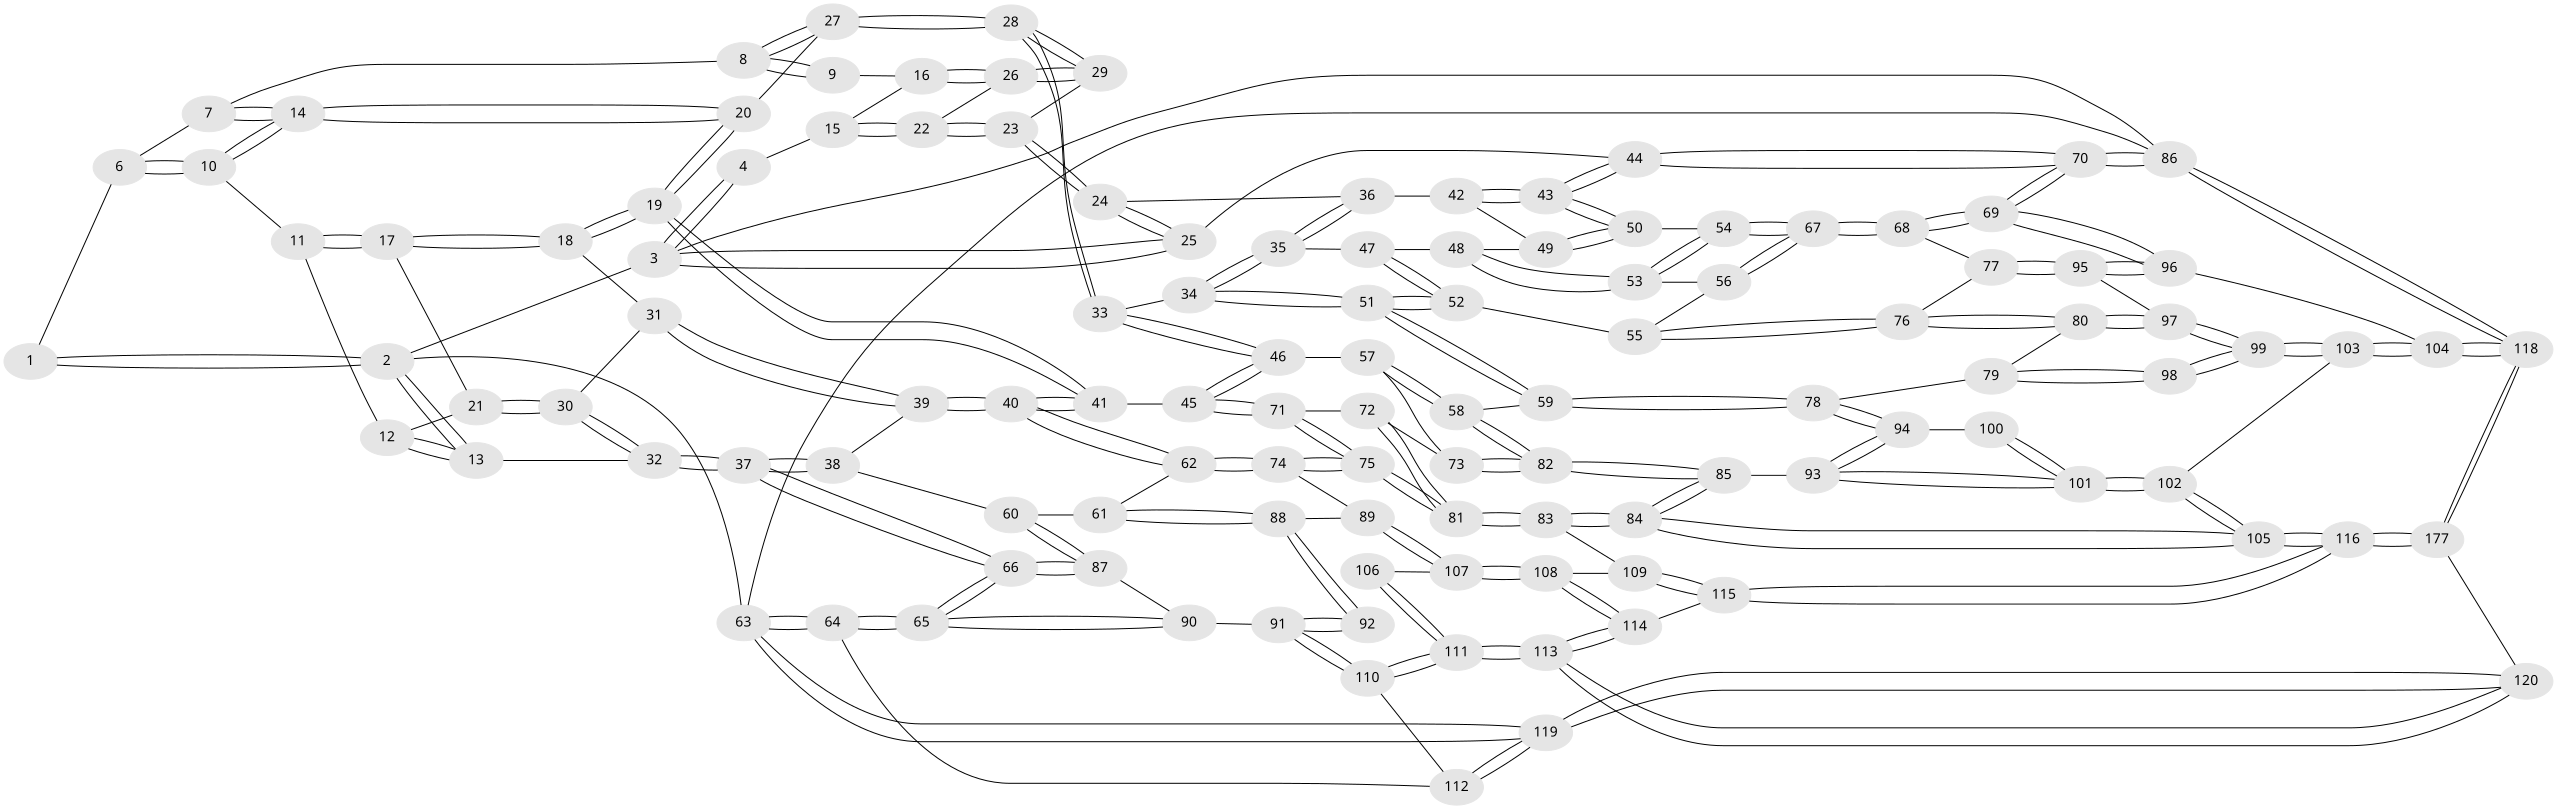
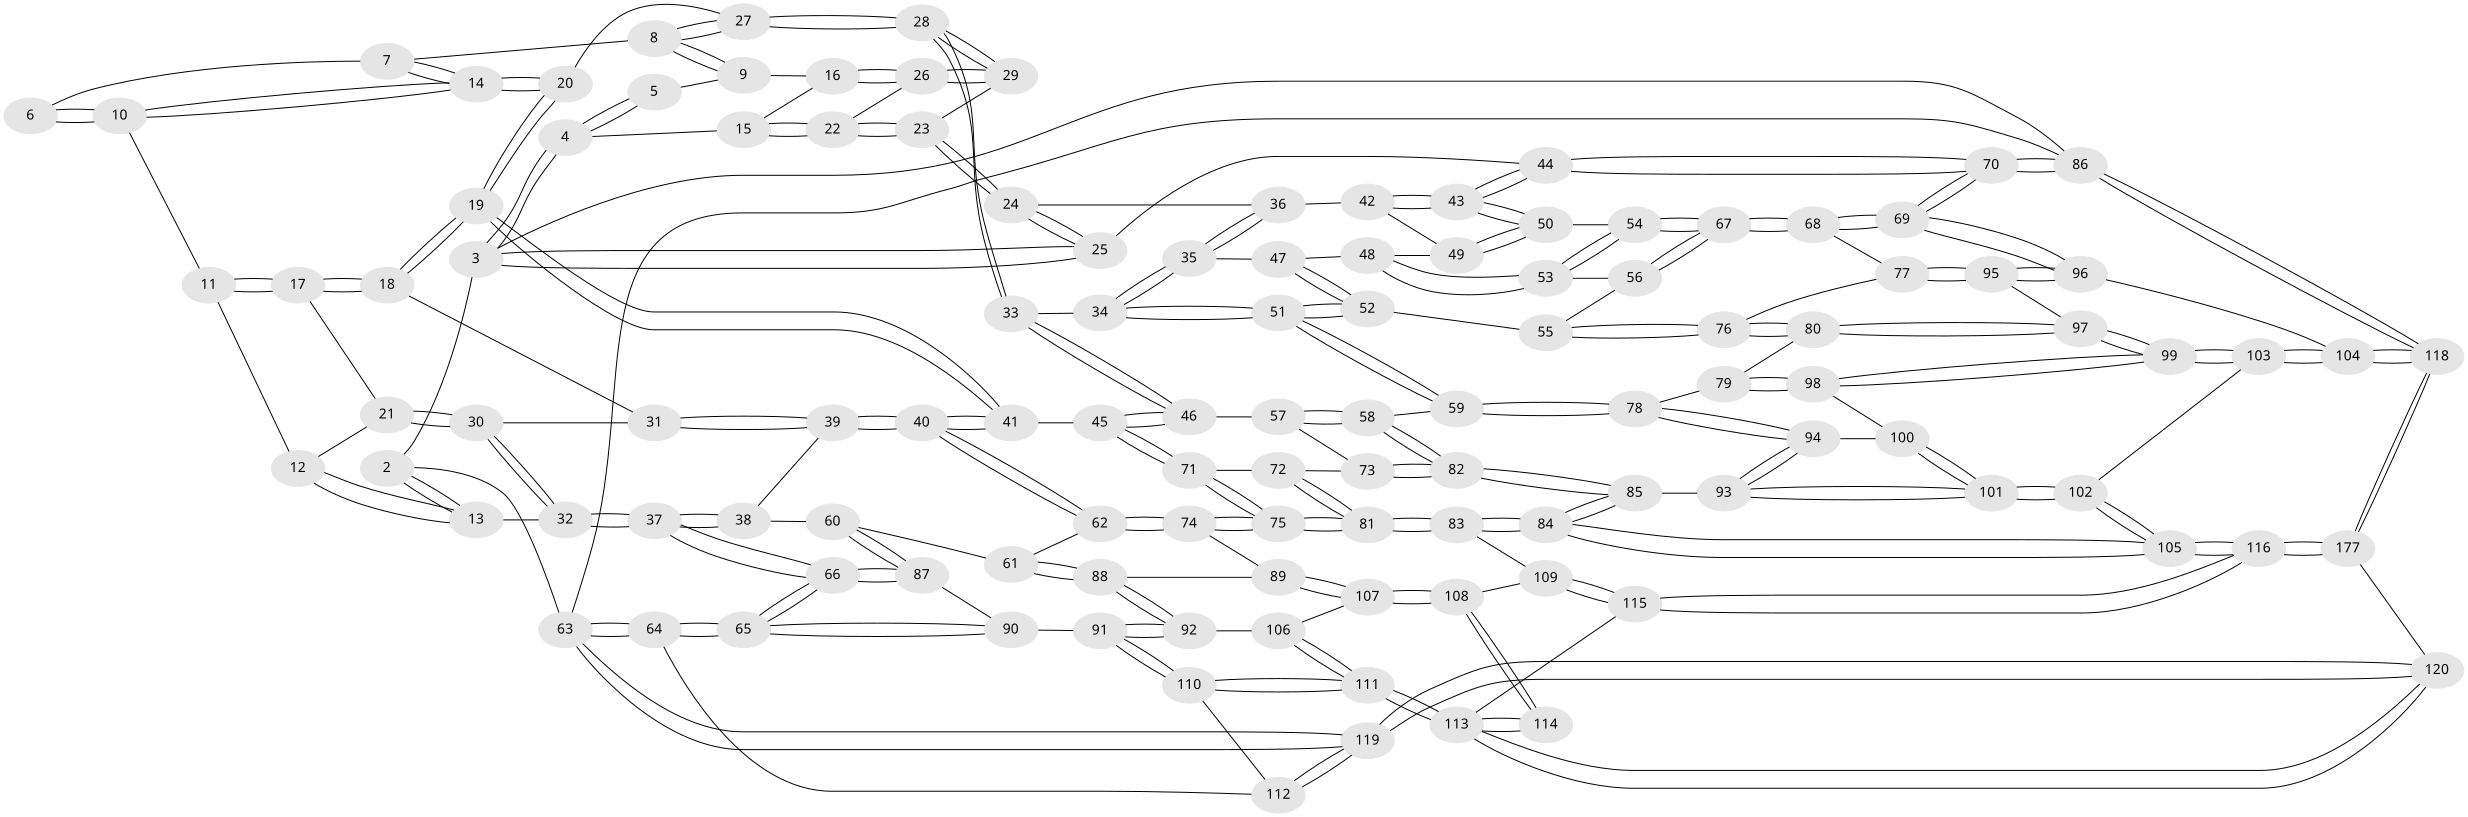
  graph {
    fontname="Noto Sans"
    rankdir=LR
    node [color=gray90 fontname="Noto Sans" style=filled]
    edge [fontname="Noto Sans"]
-   1
    2
    6
    3
    13
    63
    7
    10
    4
    25
    86
    32
    64
    119
+   5
    15
    44
    118
    9
    16
    22
    8
    14
    11
    27
    20
    28
    26
    12
    17
    21
    18
    30
    37
    23
    29
    19
    31
    41
    39
    45
    24
    36
    42
    70
    33
    34
    46
    40
    38
    66
    35
    51
    57
    47
    52
    59
    48
    43
    49
    60
    87
    61
    62
    74
    71
    50
    54
    72
    75
    58
    73
    53
    55
    56
    67
    78
    76
    68
    77
    80
    82
    85
    79
    94
    88
    90
    89
    92
    65
    112
    120
    91
    69
    96
    95
    104
    81
    83
    107
    97
    98
    100
    99
    84
    109
    93
    105
    115
    116
    101
    106
    108
    110
    111
    102
    103
    n118 [label=177]
    113
    114
-   1 -- 2
-   1 -- 2
-   1 -- 6
    2 -- 3
    2 -- 13
    2 -- 13
    2 -- 63
    6 -- 7
    6 -- 10
    6 -- 10
    3 -- 4
    3 -- 4
    3 -- 25
    3 -- 25
    3 -- 86
    13 -- 32
    63 -- 86
    63 -- 64
    63 -- 64
    63 -- 119
    63 -- 119
    7 -- 8
    7 -- 14
    7 -- 14
    10 -- 14
    10 -- 14
    10 -- 11
+   4 -- 5
+   4 -- 5
    4 -- 15
    25 -- 44
    86 -- 118
    86 -- 118
    32 -- 37
    32 -- 37
    64 -- 65
    64 -- 65
    64 -- 112
    119 -- 120
    119 -- 120
+   5 -- 9
    15 -- 16
    15 -- 22
    15 -- 22
    44 -- 70
    44 -- 70
    9 -- 16
    16 -- 26
    16 -- 26
    22 -- 26
    22 -- 23
    22 -- 23
    8 -- 9
    8 -- 9
    8 -- 27
    8 -- 27
    14 -- 20
    14 -- 20
    11 -- 12
    11 -- 17
    11 -- 17
    27 -- 28
    27 -- 28
    20 -- 27
    28 -- 29
    28 -- 29
    28 -- 33
    28 -- 33
    26 -- 29
    26 -- 29
    12 -- 13
    12 -- 13
    12 -- 21
    17 -- 21
    17 -- 18
    17 -- 18
    21 -- 30
    21 -- 30
    18 -- 19
    18 -- 19
    18 -- 31
    30 -- 32
    30 -- 32
    30 -- 31
    37 -- 38
    37 -- 38
    37 -- 66
    37 -- 66
    23 -- 29
    23 -- 24
    23 -- 24
    19 -- 20
    19 -- 20
    19 -- 41
    19 -- 41
    31 -- 39
    31 -- 39
    41 -- 45
    39 -- 40
    39 -- 40
    45 -- 46
    45 -- 46
    45 -- 71
    45 -- 71
    24 -- 25
    24 -- 25
    24 -- 36
    36 -- 42
    42 -- 43
    42 -- 43
    42 -- 49
    70 -- 86
    70 -- 86
    33 -- 34
    33 -- 46
    33 -- 46
    34 -- 35
    34 -- 35
    34 -- 51
    34 -- 51
    46 -- 57
    40 -- 41
    40 -- 41
    40 -- 62
    40 -- 62
    38 -- 39
    38 -- 60
    66 -- 87
    66 -- 87
    35 -- 36
    35 -- 36
    35 -- 47
    51 -- 52
    51 -- 52
    51 -- 59
    51 -- 59
    57 -- 58
    57 -- 58
    57 -- 73
    47 -- 52
    47 -- 52
    47 -- 48
    52 -- 55
    59 -- 78
    59 -- 78
    48 -- 49
    48 -- 53
    48 -- 53
    43 -- 44
    43 -- 44
    43 -- 50
    43 -- 50
    49 -- 50
    49 -- 50
    60 -- 87
    60 -- 87
    60 -- 61
    87 -- 90
    61 -- 62
    61 -- 88
    61 -- 88
    62 -- 74
    62 -- 74
    74 -- 75
    74 -- 75
    74 -- 89
    71 -- 72
    71 -- 75
    71 -- 75
    50 -- 54
    54 -- 67
    54 -- 67
    72 -- 73
    72 -- 81
    72 -- 81
    75 -- 81
    75 -- 81
    58 -- 59
    58 -- 82
    58 -- 82
    73 -- 82
    73 -- 82
    53 -- 54
    53 -- 54
    53 -- 56
    55 -- 56
    55 -- 76
    55 -- 76
    56 -- 67
    56 -- 67
    67 -- 68
    67 -- 68
    78 -- 79
    78 -- 94
    78 -- 94
    76 -- 77
    76 -- 80
    76 -- 80
    68 -- 77
    68 -- 69
    68 -- 69
    77 -- 95
    77 -- 95
    80 -- 97
    80 -- 97
    82 -- 85
    82 -- 85
    85 -- 93
    79 -- 80
    79 -- 98
    79 -- 98
    94 -- 100
    88 -- 89
    88 -- 92
    88 -- 92
    90 -- 91
    89 -- 107
    89 -- 107
+   92 -- 106
    65 -- 66
    65 -- 66
    65 -- 90
    65 -- 90
    112 -- 119
    112 -- 119
    91 -- 92
    91 -- 92
    91 -- 110
    91 -- 110
    69 -- 70
    69 -- 70
    69 -- 96
    69 -- 96
    96 -- 104
    95 -- 96
    95 -- 96
    95 -- 97
    104 -- 118
    104 -- 118
    81 -- 83
    81 -- 83
    83 -- 84
    83 -- 84
    83 -- 109
    107 -- 108
    107 -- 108
    97 -- 99
    97 -- 99
+   98 -- 100
    98 -- 99
    98 -- 99
    100 -- 101
    100 -- 101
    99 -- 103
    99 -- 103
    84 -- 85
    84 -- 85
    84 -- 105
    84 -- 105
    109 -- 115
    109 -- 115
    93 -- 94
    93 -- 94
    93 -- 101
    93 -- 101
    105 -- 116
    105 -- 116
    115 -- 116
    115 -- 116
    116 -- n118
    116 -- n118
    101 -- 102
    101 -- 102
    106 -- 107
    106 -- 111
    106 -- 111
    108 -- 109
    108 -- 114
    108 -- 114
    110 -- 112
    110 -- 111
    110 -- 111
    111 -- 113
    111 -- 113
    102 -- 105
    102 -- 105
    102 -- 103
    103 -- 104
    103 -- 104
    n118 -- 118
    n118 -- 118
    n118 -- 120
    113 -- 120
    113 -- 120
    113 -- 114
    113 -- 114
-   114 -- 115
+   113 -- 115
  }
